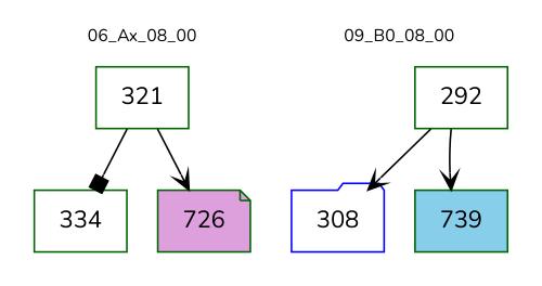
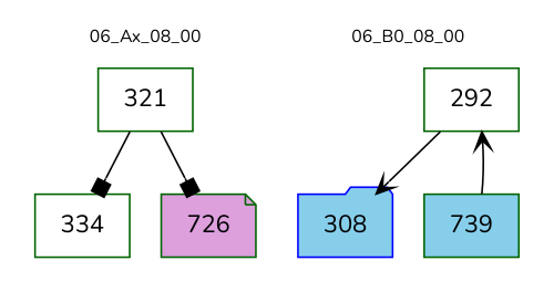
  digraph {
    fontname=Nunito
    node [color=darkgreen fillcolor=white fontname=Nunito shape=box style=filled]
    edge [arrowhead=box color=black fontname=Nunito]
    n1 [label=321]
    n2 [label=334]
    n3 [fillcolor=plum label=726 shape=note]
    n4 [label=292]
-   n5 [color=blue label=308 shape=folder]
+   n5 [color=blue fillcolor=skyblue label=308 shape=folder]
    n6 [fillcolor=skyblue label=739]
    subgraph cluster_1 {
      color=white
      fontsize=10
      label="06_Ax_08_00"
      n1
      n2
      n3
    }
    subgraph cluster_2 {
      color=white
      fontsize=10
-     label="09_B0_08_00"
+     label="06_B0_08_00"
      n4
      n5
      n6
    }
    n1 -> n2
-   n1 -> n3 [arrowhead=vee]
+   n1 -> n3
    n4 -> n5 [arrowhead=vee]
-   n4 -> n6 [arrowhead=vee]
+   n6 -> n4 [arrowhead=vee]
  }
